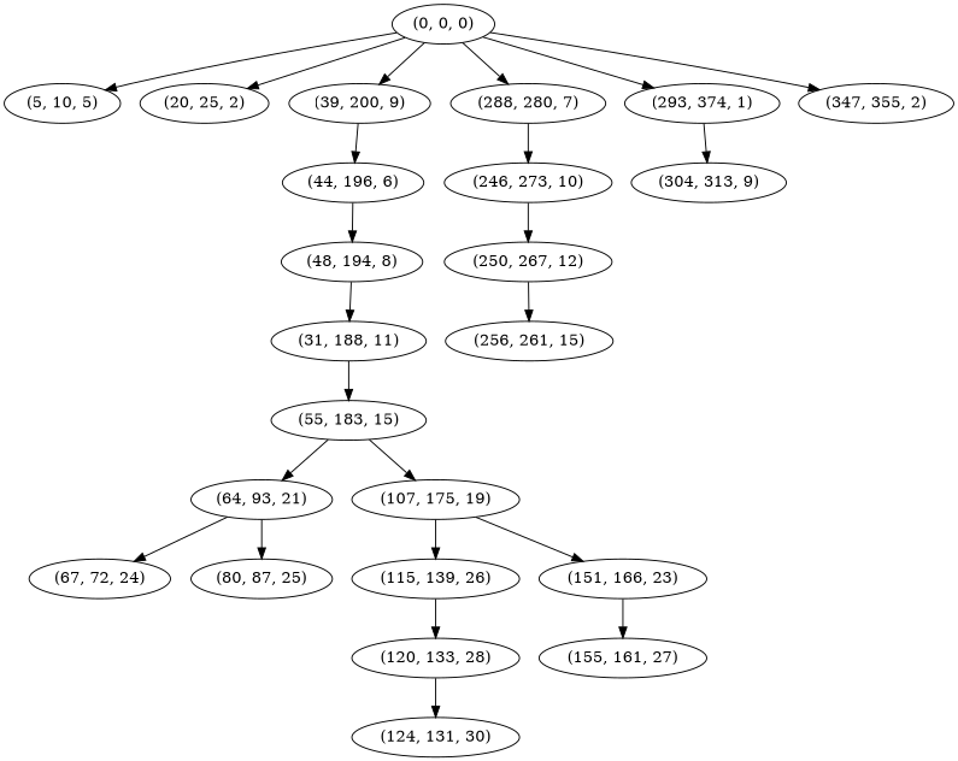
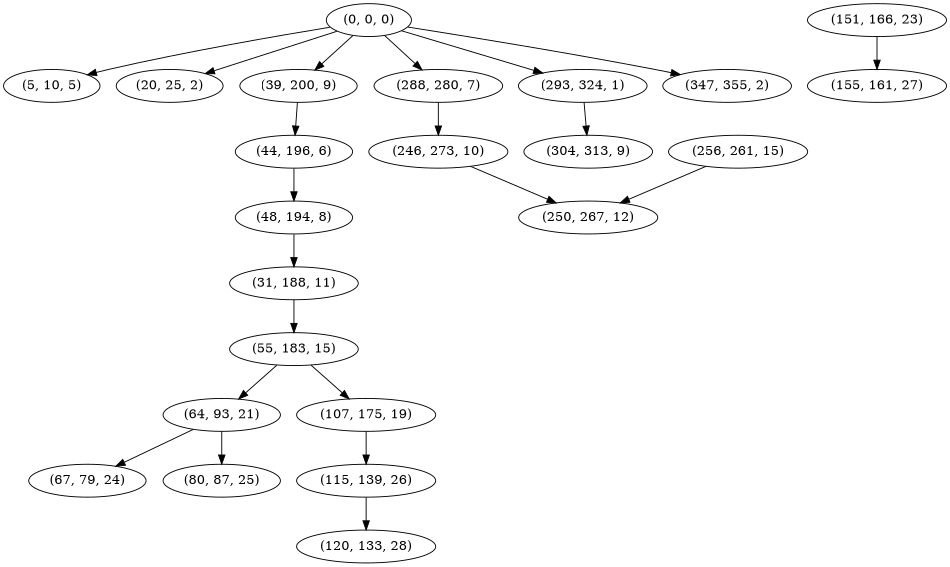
  digraph {
    "(0, 0, 0)"
    "(5, 10, 5)"
    "(20, 25, 2)"
    n4 [label="(39, 200, 9)"]
    n5 [label="(288, 280, 7)"]
-   "(293, 324, 1)" [label="(293, 374, 1)"]
+   "(293, 324, 1)"
    "(347, 355, 2)"
    "(44, 196, 6)"
    "(246, 273, 10)"
    "(304, 313, 9)"
    "(48, 194, 8)"
    n12 [label="(31, 188, 11)"]
    "(55, 183, 15)"
    "(64, 93, 21)"
    "(107, 175, 19)"
-   "(67, 72, 24)"
+   "(67, 72, 24)" [label="(67, 79, 24)"]
    "(80, 87, 25)"
    "(115, 139, 26)"
    "(151, 166, 23)"
    "(120, 133, 28)"
    "(155, 161, 27)"
-   "(124, 131, 30)"
    "(250, 267, 12)"
    "(256, 261, 15)"
    "(0, 0, 0)" -> "(5, 10, 5)"
    "(0, 0, 0)" -> "(20, 25, 2)"
    "(0, 0, 0)" -> n4
    "(0, 0, 0)" -> n5
    "(0, 0, 0)" -> "(293, 324, 1)"
    "(0, 0, 0)" -> "(347, 355, 2)"
    n4 -> "(44, 196, 6)"
    n5 -> "(246, 273, 10)"
    "(293, 324, 1)" -> "(304, 313, 9)"
    "(44, 196, 6)" -> "(48, 194, 8)"
    "(246, 273, 10)" -> "(250, 267, 12)"
    "(48, 194, 8)" -> n12
    n12 -> "(55, 183, 15)"
    "(55, 183, 15)" -> "(64, 93, 21)"
    "(55, 183, 15)" -> "(107, 175, 19)"
    "(64, 93, 21)" -> "(67, 72, 24)"
    "(64, 93, 21)" -> "(80, 87, 25)"
    "(107, 175, 19)" -> "(115, 139, 26)"
-   "(107, 175, 19)" -> "(151, 166, 23)"
    "(115, 139, 26)" -> "(120, 133, 28)"
    "(151, 166, 23)" -> "(155, 161, 27)"
-   "(120, 133, 28)" -> "(124, 131, 30)"
-   "(250, 267, 12)" -> "(256, 261, 15)"
+   "(256, 261, 15)" -> "(250, 267, 12)"
  }
